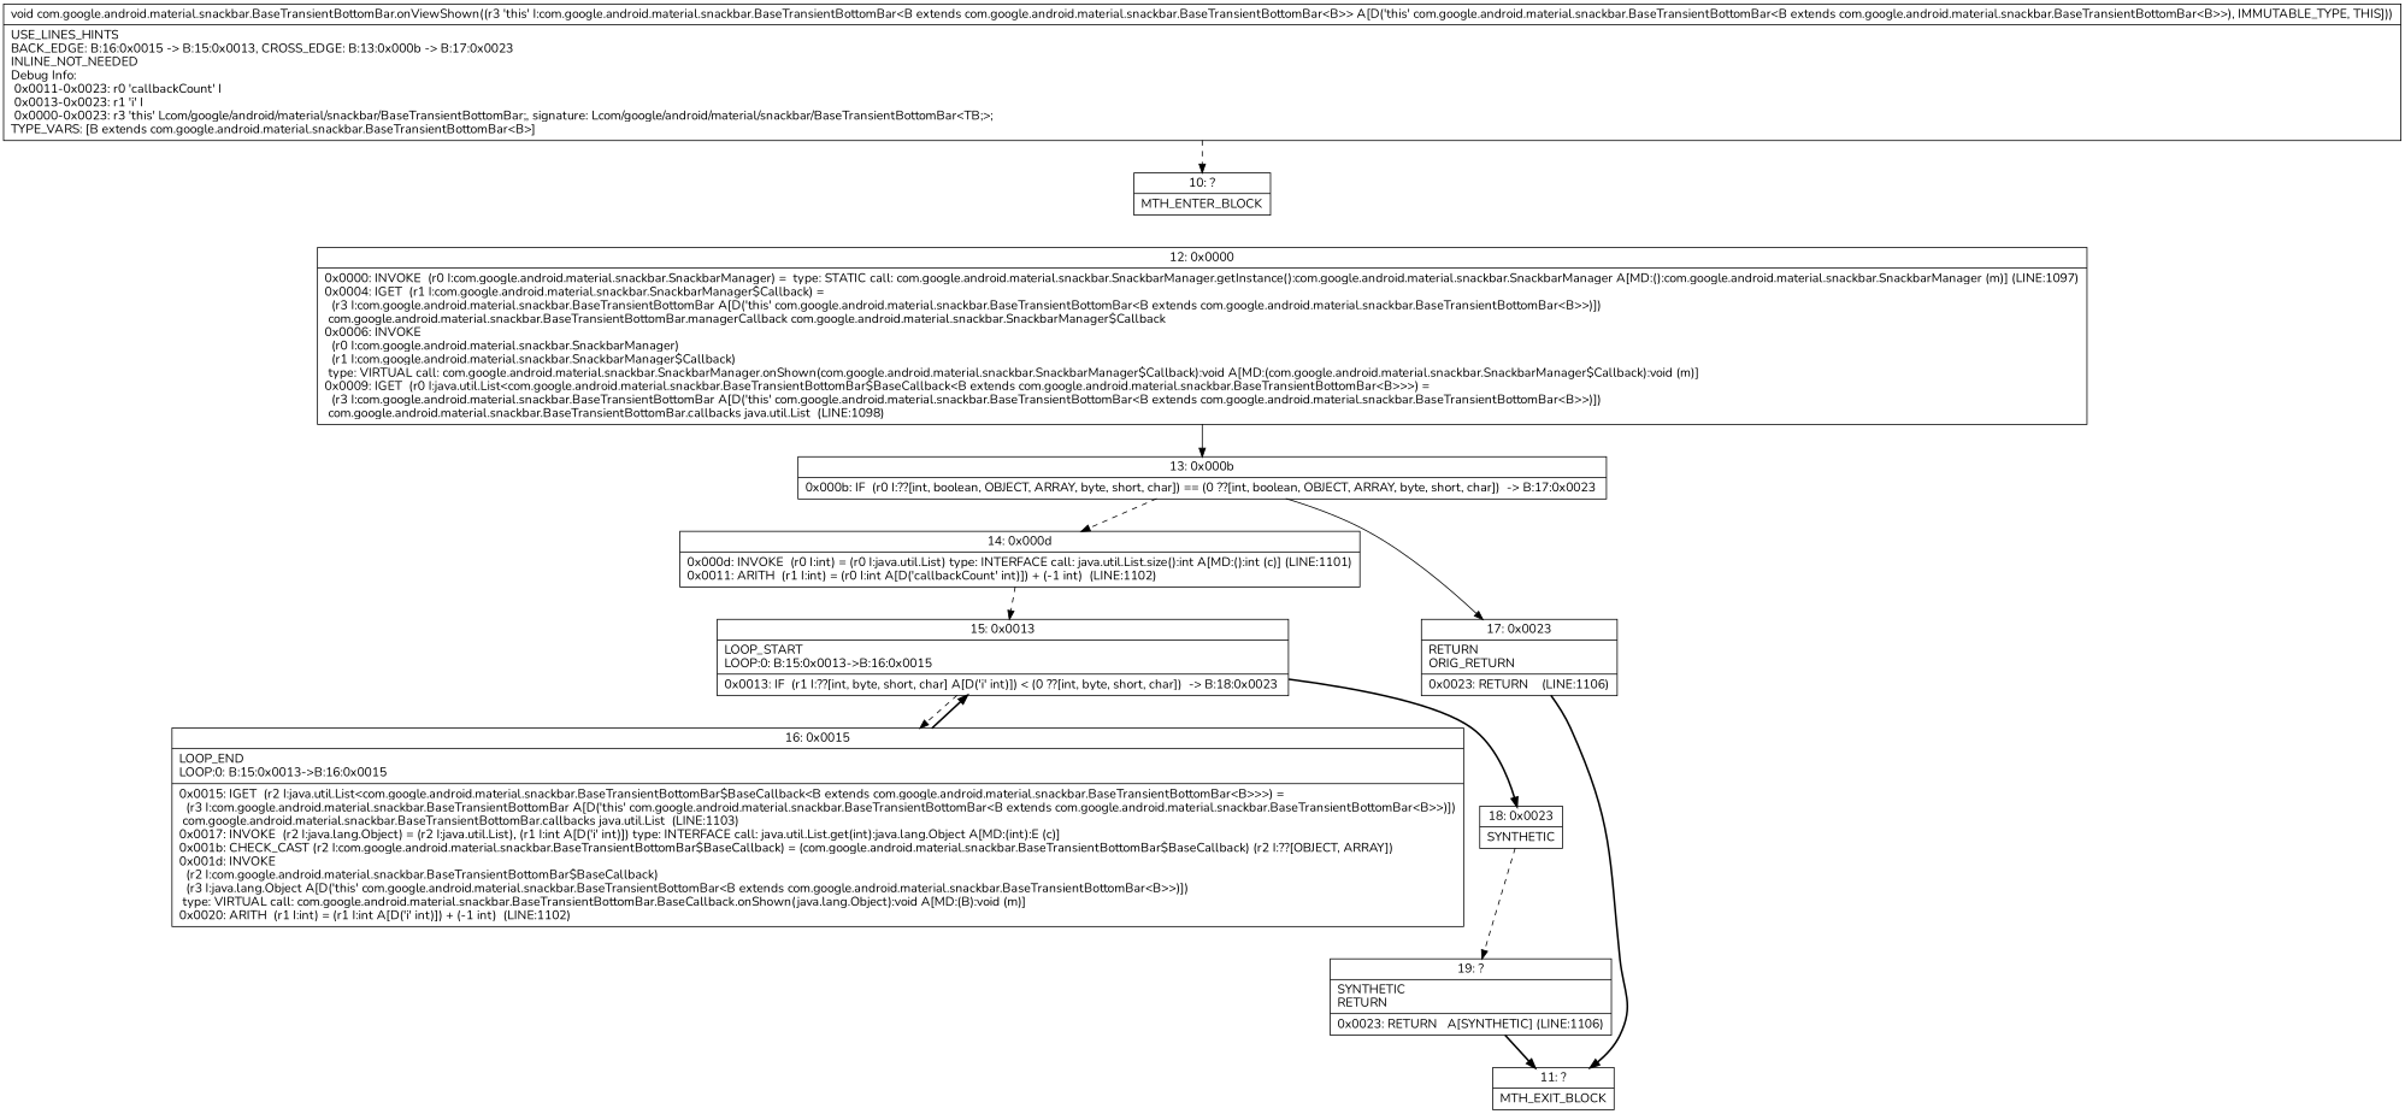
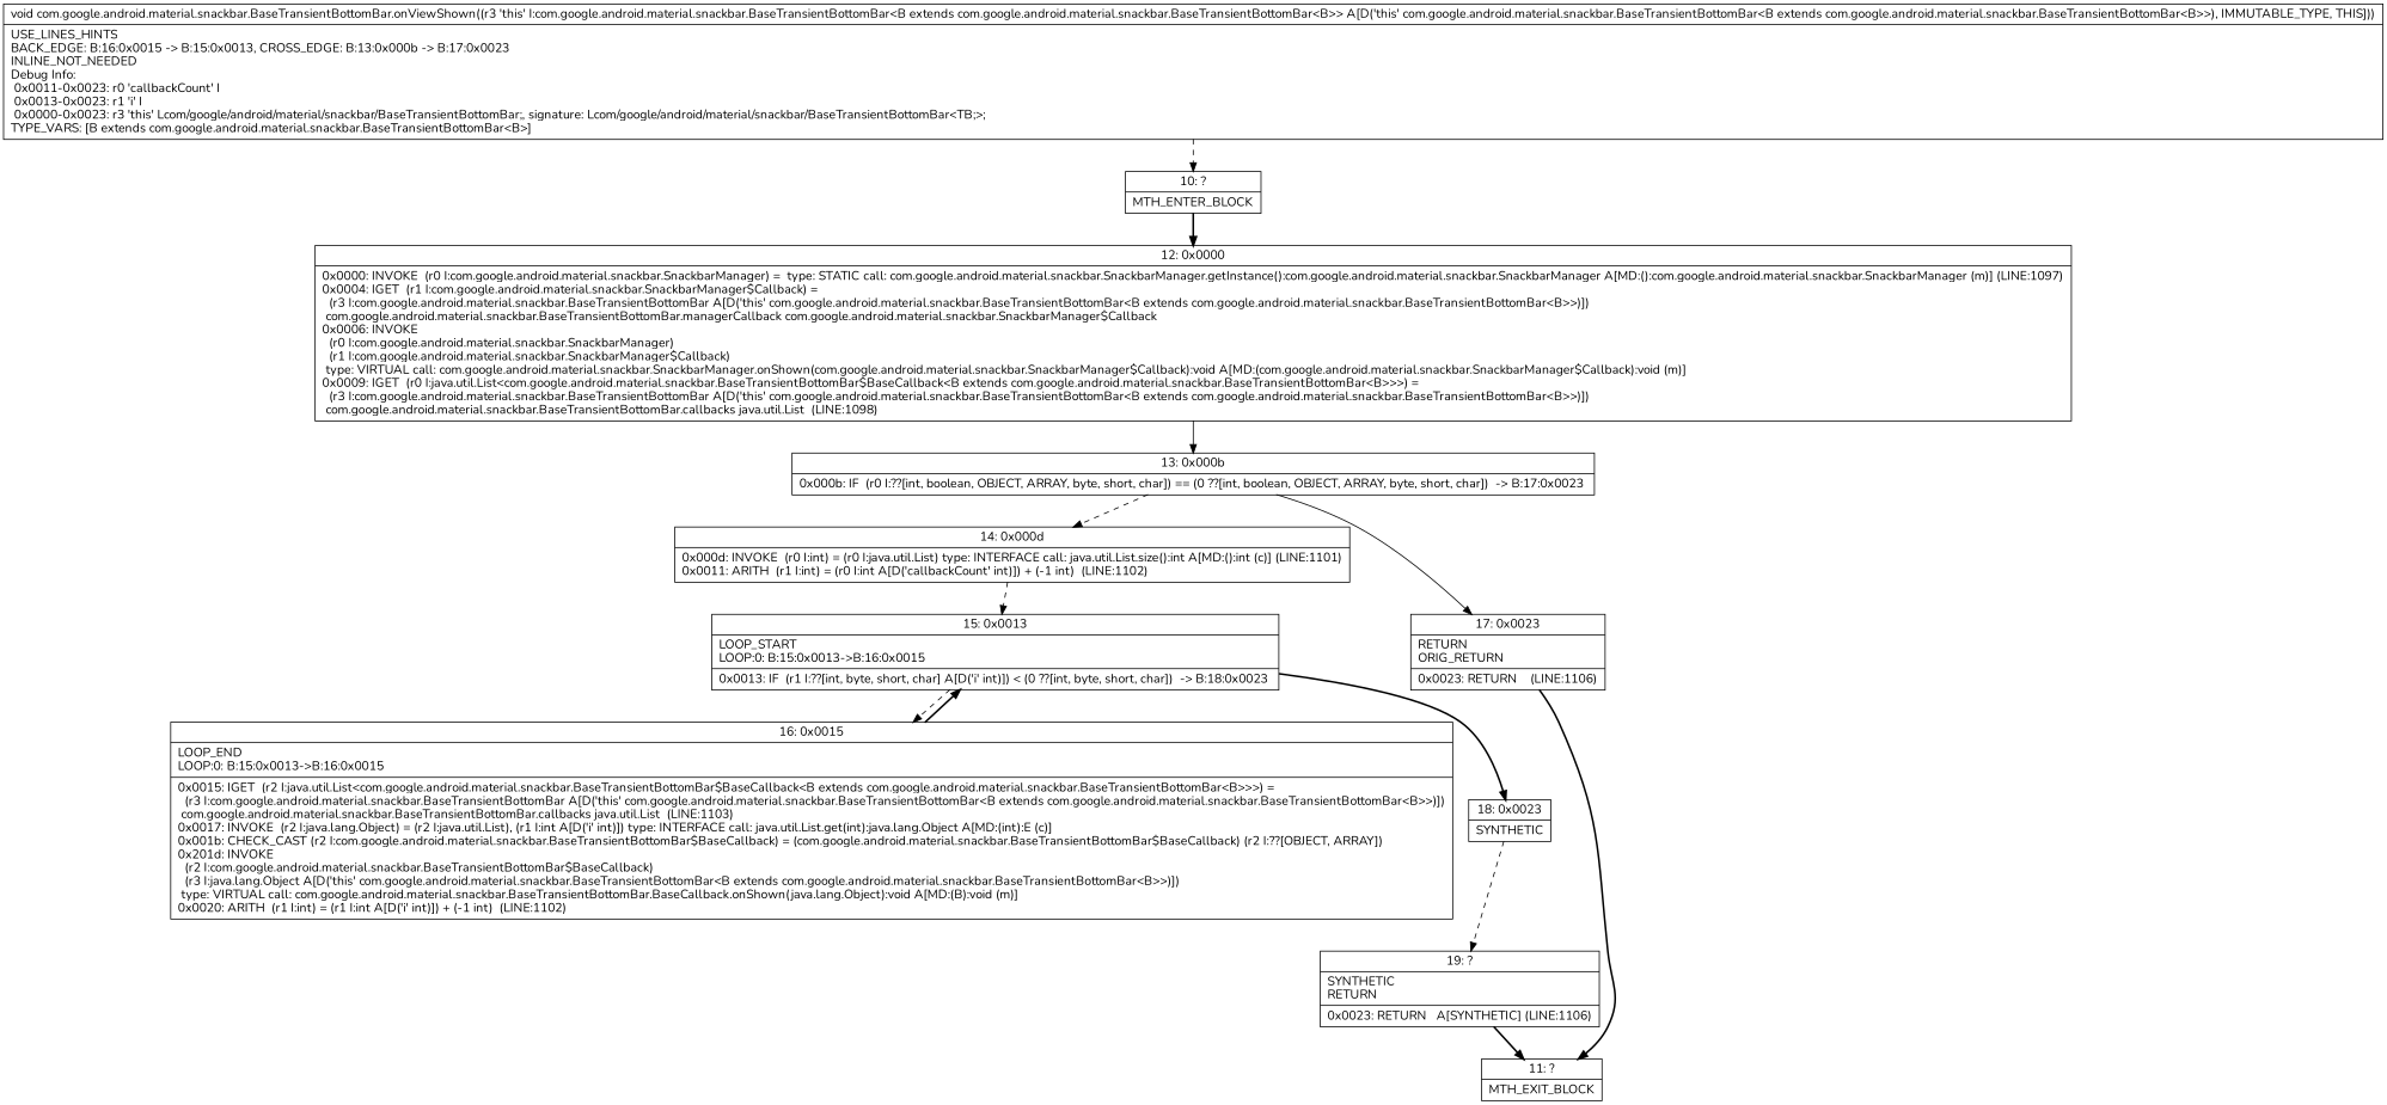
  digraph {
    fontname=Nunito
    node [fontname=Nunito shape=record]
    edge [fontname=Nunito style=bold]
    n1 [label="{10\:\ ?|MTH_ENTER_BLOCK\l}"]
    n2 [label="{12\:\ 0x0000|0x0000: INVOKE  (r0 I:com.google.android.material.snackbar.SnackbarManager) =  type: STATIC call: com.google.android.material.snackbar.SnackbarManager.getInstance():com.google.android.material.snackbar.SnackbarManager A[MD:():com.google.android.material.snackbar.SnackbarManager (m)] (LINE:1097)\l0x0004: IGET  (r1 I:com.google.android.material.snackbar.SnackbarManager$Callback) = \l  (r3 I:com.google.android.material.snackbar.BaseTransientBottomBar A[D('this' com.google.android.material.snackbar.BaseTransientBottomBar\<B extends com.google.android.material.snackbar.BaseTransientBottomBar\<B\>\>)])\l com.google.android.material.snackbar.BaseTransientBottomBar.managerCallback com.google.android.material.snackbar.SnackbarManager$Callback \l0x0006: INVOKE  \l  (r0 I:com.google.android.material.snackbar.SnackbarManager)\l  (r1 I:com.google.android.material.snackbar.SnackbarManager$Callback)\l type: VIRTUAL call: com.google.android.material.snackbar.SnackbarManager.onShown(com.google.android.material.snackbar.SnackbarManager$Callback):void A[MD:(com.google.android.material.snackbar.SnackbarManager$Callback):void (m)]\l0x0009: IGET  (r0 I:java.util.List\<com.google.android.material.snackbar.BaseTransientBottomBar$BaseCallback\<B extends com.google.android.material.snackbar.BaseTransientBottomBar\<B\>\>\>) = \l  (r3 I:com.google.android.material.snackbar.BaseTransientBottomBar A[D('this' com.google.android.material.snackbar.BaseTransientBottomBar\<B extends com.google.android.material.snackbar.BaseTransientBottomBar\<B\>\>)])\l com.google.android.material.snackbar.BaseTransientBottomBar.callbacks java.util.List  (LINE:1098)\l}"]
    n3 [label="{13\:\ 0x000b|0x000b: IF  (r0 I:??[int, boolean, OBJECT, ARRAY, byte, short, char]) == (0 ??[int, boolean, OBJECT, ARRAY, byte, short, char])  \-\> B:17:0x0023 \l}"]
    n4 [label="{14\:\ 0x000d|0x000d: INVOKE  (r0 I:int) = (r0 I:java.util.List) type: INTERFACE call: java.util.List.size():int A[MD:():int (c)] (LINE:1101)\l0x0011: ARITH  (r1 I:int) = (r0 I:int A[D('callbackCount' int)]) + (\-1 int)  (LINE:1102)\l}"]
    n5 [label="{17\:\ 0x0023|RETURN\lORIG_RETURN\l|0x0023: RETURN    (LINE:1106)\l}"]
    n6 [label="{15\:\ 0x0013|LOOP_START\lLOOP:0: B:15:0x0013\-\>B:16:0x0015\l|0x0013: IF  (r1 I:??[int, byte, short, char] A[D('i' int)]) \< (0 ??[int, byte, short, char])  \-\> B:18:0x0023 \l}"]
    n7 [label="{11\:\ ?|MTH_EXIT_BLOCK\l}"]
-   n8 [label="{16\:\ 0x0015|LOOP_END\lLOOP:0: B:15:0x0013\-\>B:16:0x0015\l|0x0015: IGET  (r2 I:java.util.List\<com.google.android.material.snackbar.BaseTransientBottomBar$BaseCallback\<B extends com.google.android.material.snackbar.BaseTransientBottomBar\<B\>\>\>) = \l  (r3 I:com.google.android.material.snackbar.BaseTransientBottomBar A[D('this' com.google.android.material.snackbar.BaseTransientBottomBar\<B extends com.google.android.material.snackbar.BaseTransientBottomBar\<B\>\>)])\l com.google.android.material.snackbar.BaseTransientBottomBar.callbacks java.util.List  (LINE:1103)\l0x0017: INVOKE  (r2 I:java.lang.Object) = (r2 I:java.util.List), (r1 I:int A[D('i' int)]) type: INTERFACE call: java.util.List.get(int):java.lang.Object A[MD:(int):E (c)]\l0x001b: CHECK_CAST (r2 I:com.google.android.material.snackbar.BaseTransientBottomBar$BaseCallback) = (com.google.android.material.snackbar.BaseTransientBottomBar$BaseCallback) (r2 I:??[OBJECT, ARRAY]) \l0x001d: INVOKE  \l  (r2 I:com.google.android.material.snackbar.BaseTransientBottomBar$BaseCallback)\l  (r3 I:java.lang.Object A[D('this' com.google.android.material.snackbar.BaseTransientBottomBar\<B extends com.google.android.material.snackbar.BaseTransientBottomBar\<B\>\>)])\l type: VIRTUAL call: com.google.android.material.snackbar.BaseTransientBottomBar.BaseCallback.onShown(java.lang.Object):void A[MD:(B):void (m)]\l0x0020: ARITH  (r1 I:int) = (r1 I:int A[D('i' int)]) + (\-1 int)  (LINE:1102)\l}"]
+   n8 [label="{16\:\ 0x0015|LOOP_END\lLOOP:0: B:15:0x0013\-\>B:16:0x0015\l|0x0015: IGET  (r2 I:java.util.List\<com.google.android.material.snackbar.BaseTransientBottomBar$BaseCallback\<B extends com.google.android.material.snackbar.BaseTransientBottomBar\<B\>\>\>) = \l  (r3 I:com.google.android.material.snackbar.BaseTransientBottomBar A[D('this' com.google.android.material.snackbar.BaseTransientBottomBar\<B extends com.google.android.material.snackbar.BaseTransientBottomBar\<B\>\>)])\l com.google.android.material.snackbar.BaseTransientBottomBar.callbacks java.util.List  (LINE:1103)\l0x0017: INVOKE  (r2 I:java.lang.Object) = (r2 I:java.util.List), (r1 I:int A[D('i' int)]) type: INTERFACE call: java.util.List.get(int):java.lang.Object A[MD:(int):E (c)]\l0x001b: CHECK_CAST (r2 I:com.google.android.material.snackbar.BaseTransientBottomBar$BaseCallback) = (com.google.android.material.snackbar.BaseTransientBottomBar$BaseCallback) (r2 I:??[OBJECT, ARRAY]) \l0x201d: INVOKE  \l  (r2 I:com.google.android.material.snackbar.BaseTransientBottomBar$BaseCallback)\l  (r3 I:java.lang.Object A[D('this' com.google.android.material.snackbar.BaseTransientBottomBar\<B extends com.google.android.material.snackbar.BaseTransientBottomBar\<B\>\>)])\l type: VIRTUAL call: com.google.android.material.snackbar.BaseTransientBottomBar.BaseCallback.onShown(java.lang.Object):void A[MD:(B):void (m)]\l0x0020: ARITH  (r1 I:int) = (r1 I:int A[D('i' int)]) + (\-1 int)  (LINE:1102)\l}"]
    n9 [label="{18\:\ 0x0023|SYNTHETIC\l}"]
    n10 [label="{19\:\ ?|SYNTHETIC\lRETURN\l|0x0023: RETURN   A[SYNTHETIC] (LINE:1106)\l}"]
    n11 [label="{void com.google.android.material.snackbar.BaseTransientBottomBar.onViewShown((r3 'this' I:com.google.android.material.snackbar.BaseTransientBottomBar\<B extends com.google.android.material.snackbar.BaseTransientBottomBar\<B\>\> A[D('this' com.google.android.material.snackbar.BaseTransientBottomBar\<B extends com.google.android.material.snackbar.BaseTransientBottomBar\<B\>\>), IMMUTABLE_TYPE, THIS]))  | USE_LINES_HINTS\lBACK_EDGE: B:16:0x0015 \-\> B:15:0x0013, CROSS_EDGE: B:13:0x000b \-\> B:17:0x0023\lINLINE_NOT_NEEDED\lDebug Info:\l  0x0011\-0x0023: r0 'callbackCount' I\l  0x0013\-0x0023: r1 'i' I\l  0x0000\-0x0023: r3 'this' Lcom\/google\/android\/material\/snackbar\/BaseTransientBottomBar;, signature: Lcom\/google\/android\/material\/snackbar\/BaseTransientBottomBar\<TB;\>;\lTYPE_VARS: [B extends com.google.android.material.snackbar.BaseTransientBottomBar\<B\>]\l}"]
+   n1 -> n2
    n2 -> n3 [style=solid]
    n3 -> n4 [style=dashed]
    n3 -> n5 [style=solid]
    n4 -> n6 [style=dashed]
    n5 -> n7
    n6 -> n8 [style=dashed]
    n6 -> n9
    n8 -> n6
    n9 -> n10 [style=dashed]
    n10 -> n7
    n11 -> n1 [style=dashed]
  }
